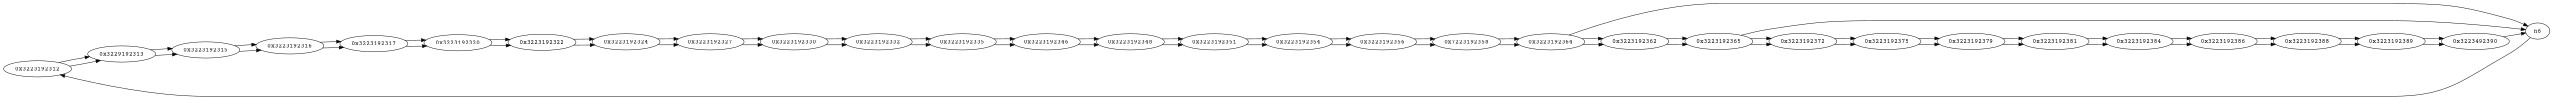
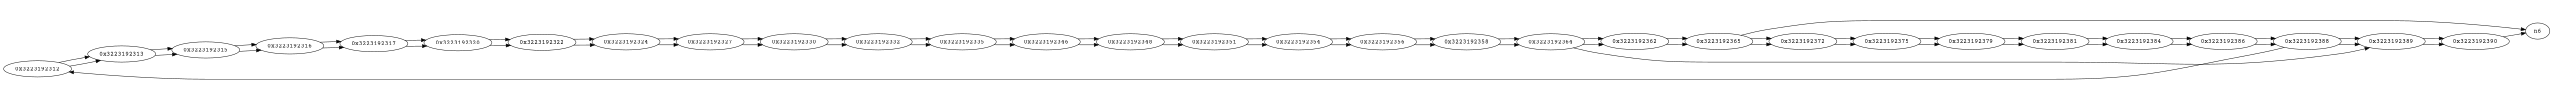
  digraph {
    fontname="Courier Prime"
    rankdir=LR
    node [fontname="Courier Prime"]
    edge [fontname="Courier Prime"]
    n1 [label="0x3223192312"]
-   n2 [label="0x3229192313"]
+   n2 [label="0x3223192313"]
    n3 [label="0x3223192315"]
    n4 [label="0x3223192316"]
    n5 [label="0x3223192317"]
    n6 [label="0x3223192320"]
    n7 [label="0x3223192322"]
    n8 [label="0x3223192324"]
    n9 [label="0x3223192327"]
    n10 [label="0x3223192330"]
    n11 [label="0x3223192332"]
    n12 [label="0x3223192335"]
    n13 [label="0x3223192346"]
    n14 [label="0x3223192348"]
    n15 [label="0x3223192351"]
    n16 [label="0x3223192354"]
    n17 [label="0x3223192356"]
-   n18 [label="0x7223192358"]
+   n18 [label="0x3223192358"]
    n19 [label="0x3223192364"]
    n20 [label="0x3223192362"]
    n21 [label=n6]
    n22 [label="0x3223192365"]
    n23 [label="0x3223192372"]
    n24 [label="0x3223192375"]
    n25 [label="0x3223192379"]
    n26 [label="0x3223192381"]
    n27 [label="0x3223192384"]
    n28 [label="0x3223192386"]
    n29 [label="0x3223192388"]
    n30 [label="0x3223192389"]
-   n31 [label="0x3223492390"]
+   n31 [label="0x3223192390"]
    n1 -> n2
    n1 -> n2
    n2 -> n3
    n2 -> n3
    n3 -> n4
    n3 -> n4
    n4 -> n5
    n4 -> n5
    n5 -> n6
    n5 -> n6
    n6 -> n7
    n6 -> n7
    n7 -> n8
    n7 -> n8
    n8 -> n9
    n8 -> n9
    n9 -> n10
    n9 -> n10
    n10 -> n11
    n10 -> n11
    n11 -> n12
    n11 -> n12
    n12 -> n13
    n12 -> n13
    n13 -> n14
    n13 -> n14
    n14 -> n15
    n14 -> n15
    n15 -> n16
    n15 -> n16
    n16 -> n17
    n16 -> n17
    n17 -> n18
    n17 -> n18
    n18 -> n19
    n18 -> n19
    n19 -> n20
    n19 -> n20
-   n19 -> n21
+   n19 -> n30
    n20 -> n22
    n20 -> n22
-   n21 -> n1
+   n29 -> n1
    n22 -> n21
    n22 -> n23
    n22 -> n23
    n23 -> n24
    n23 -> n24
    n24 -> n25
    n24 -> n25
    n25 -> n26
    n25 -> n26
    n26 -> n27
    n26 -> n27
    n27 -> n28
    n27 -> n28
    n28 -> n29
    n28 -> n29
    n29 -> n30
    n29 -> n30
    n30 -> n31
    n30 -> n31
    n31 -> n21
  }
